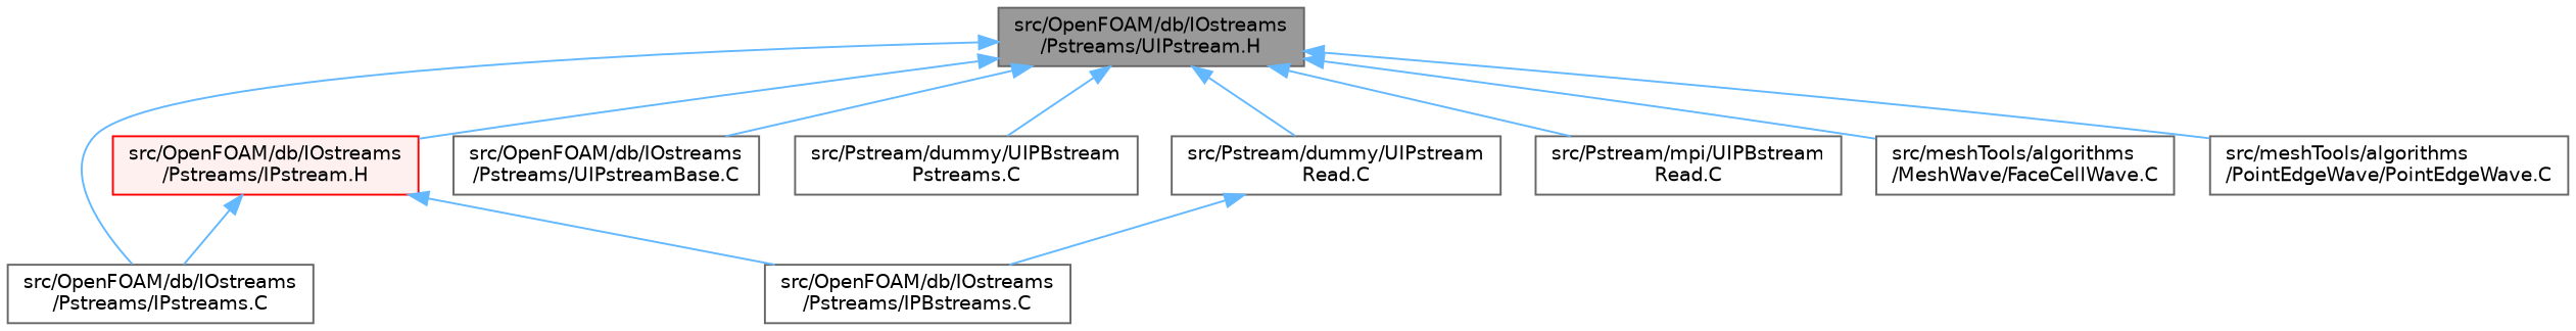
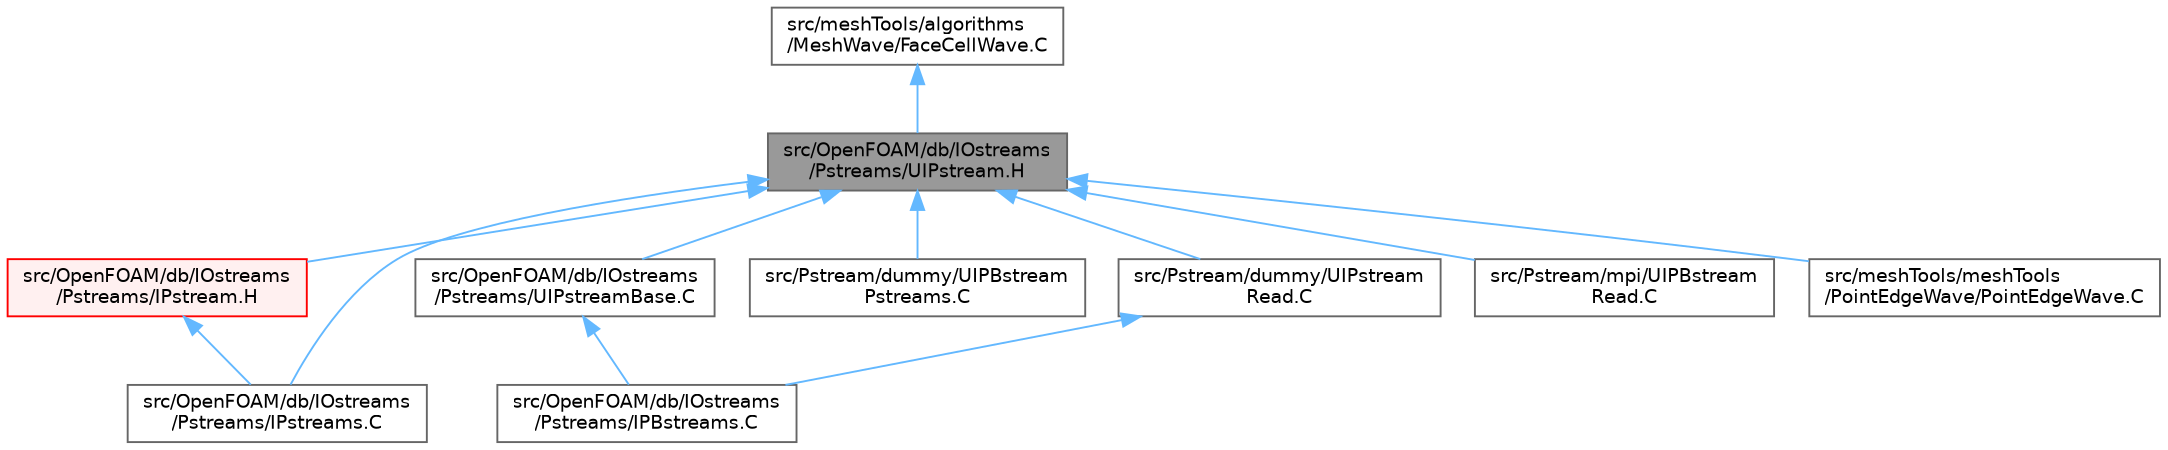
  digraph {
    node [color=grey40 fillcolor=white fontname=Helvetica fontsize=10 shape=box style=filled]
    edge [color=steelblue1 dir=back fontname=Helvetica fontsize=10 labelfontname=Helvetica labelfontsize=10 style=solid]
    n1 [color=gray40 fillcolor=grey60 fontcolor=black height=0.2 label="src/OpenFOAM/db/IOstreams\l/Pstreams/UIPstream.H" width=0.4]
    n2 [color=red fillcolor="#FFF0F0" height=0.2 label="src/OpenFOAM/db/IOstreams\l/Pstreams/IPstream.H" width=0.4]
    n3 [height=0.2 label="src/OpenFOAM/db/IOstreams\l/Pstreams/IPstreams.C" width=0.4]
    n4 [height=0.2 label="src/OpenFOAM/db/IOstreams\l/Pstreams/UIPstreamBase.C" width=0.4]
    n5 [height=0.2 label="src/Pstream/dummy/UIPBstream\lPstreams.C" width=0.4]
    n6 [height=0.2 label="src/Pstream/dummy/UIPstream\lRead.C" width=0.4]
    n7 [height=0.2 label="src/Pstream/mpi/UIPBstream\lRead.C" width=0.4]
    n8 [height=0.2 label="src/meshTools/algorithms\l/MeshWave/FaceCellWave.C" width=0.4]
-   n9 [height=0.2 label="src/meshTools/algorithms\l/PointEdgeWave/PointEdgeWave.C" width=0.4]
+   n9 [height=0.2 label="src/meshTools/meshTools\l/PointEdgeWave/PointEdgeWave.C" width=0.4]
    n10 [height=0.2 label="src/OpenFOAM/db/IOstreams\l/Pstreams/IPBstreams.C" width=0.4]
    n1 -> n2
    n1 -> n3
    n1 -> n4
    n1 -> n5
    n1 -> n6
    n1 -> n7
-   n1 -> n8
+   n8 -> n1
    n1 -> n9
    n2 -> n3
-   n2 -> n10
+   n4 -> n10
    n6 -> n10
  }
